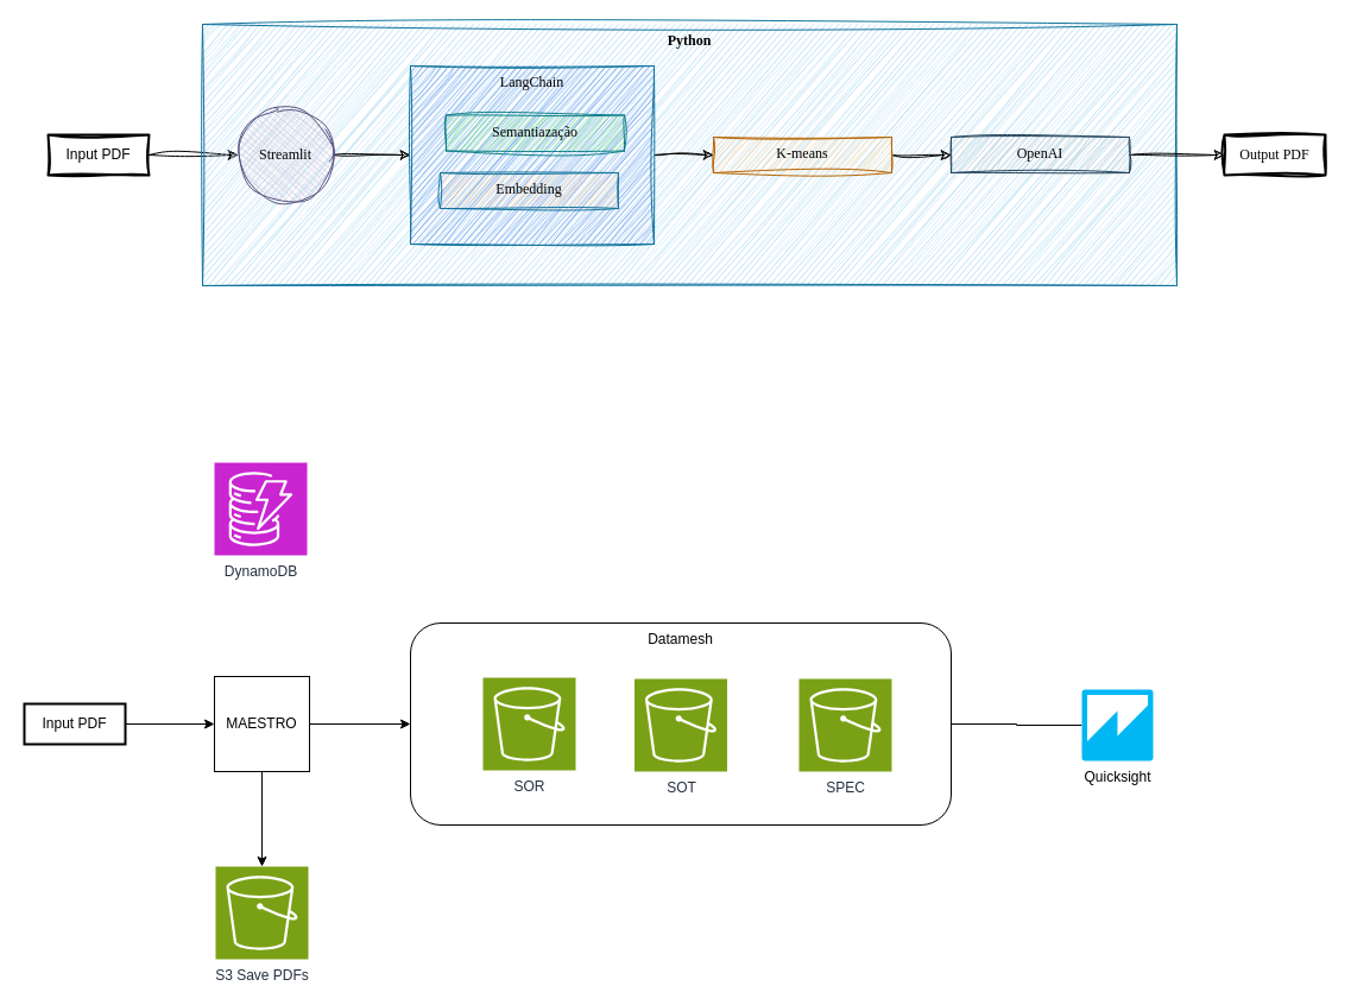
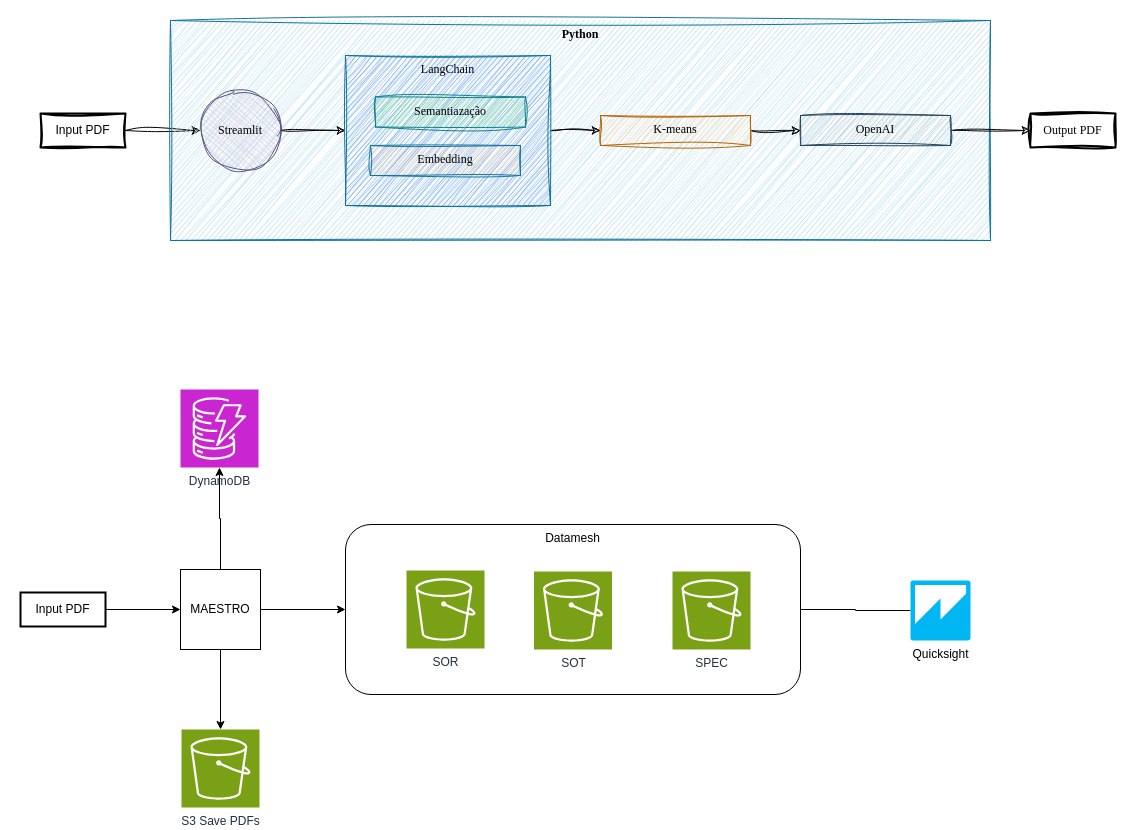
  <mxCell id="0" />
  <mxCell id="1" parent="0" />
  <mxCell id="2" style="edgeStyle=orthogonalEdgeStyle;rounded=0;orthogonalLoop=1;jettySize=auto;html=1;sketch=1;curveFitting=1;jiggle=2;" parent="1" source="3" target="6" edge="1"><mxGeometry relative="1" as="geometry" /></mxCell>
  <mxCell id="3" value="Input PDF" style="whiteSpace=wrap;strokeWidth=2;sketch=1;curveFitting=1;jiggle=2;" parent="1" vertex="1"><mxGeometry x="40" y="113" width="85" height="34" as="geometry" /></mxCell>
  <mxCell id="4" value="&lt;font style=&quot;font-size: 12px;&quot; face=&quot;Comic Sans MS&quot;&gt;&lt;b&gt;Python&lt;/b&gt;&lt;/font&gt;" style="rounded=0;whiteSpace=wrap;html=1;sketch=1;curveFitting=1;jiggle=2;fillColor=#b1ddf0;strokeColor=#10739e;verticalAlign=top;" parent="1" vertex="1"><mxGeometry x="170" y="20" width="820" height="220" as="geometry" /></mxCell>
  <mxCell id="5" style="edgeStyle=orthogonalEdgeStyle;rounded=0;orthogonalLoop=1;jettySize=auto;html=1;entryX=0;entryY=0.5;entryDx=0;entryDy=0;sketch=1;curveFitting=1;jiggle=2;" parent="1" source="6" target="8" edge="1"><mxGeometry relative="1" as="geometry" /></mxCell>
  <mxCell id="6" value="&lt;font face=&quot;Comic Sans MS&quot;&gt;Streamlit&lt;/font&gt;" style="ellipse;whiteSpace=wrap;html=1;aspect=fixed;fillColor=#d0cee2;strokeColor=#56517e;sketch=1;curveFitting=1;jiggle=2;fillStyle=cross-hatch;" parent="1" vertex="1"><mxGeometry x="200" y="90" width="80" height="80" as="geometry" /></mxCell>
  <mxCell id="7" style="edgeStyle=orthogonalEdgeStyle;rounded=0;orthogonalLoop=1;jettySize=auto;html=1;entryX=0;entryY=0.5;entryDx=0;entryDy=0;sketch=1;curveFitting=1;jiggle=2;" parent="1" source="8" target="12" edge="1"><mxGeometry relative="1" as="geometry" /></mxCell>
  <mxCell id="8" value="&lt;font face=&quot;Comic Sans MS&quot;&gt;LangChain&lt;/font&gt;" style="rounded=0;whiteSpace=wrap;html=1;sketch=1;curveFitting=1;jiggle=2;fillColor=#6A9BF0;strokeColor=#10739e;verticalAlign=top;fillOpacity=100;" parent="1" vertex="1"><mxGeometry x="345" y="55" width="205" height="150" as="geometry" /></mxCell>
  <mxCell id="9" value="&lt;font face=&quot;Comic Sans MS&quot;&gt;Semantiazação&lt;/font&gt;" style="rounded=0;whiteSpace=wrap;html=1;sketch=1;curveFitting=1;jiggle=2;fillColor=#7AE685;strokeColor=#0e8088;verticalAlign=top;" parent="1" vertex="1"><mxGeometry x="375" y="96.5" width="150" height="30" as="geometry" /></mxCell>
  <mxCell id="10" value="&lt;font face=&quot;Comic Sans MS&quot;&gt;Embedding&lt;/font&gt;" style="rounded=0;whiteSpace=wrap;html=1;sketch=1;curveFitting=1;jiggle=2;fillColor=#fad7ac;strokeColor=#10739e;verticalAlign=top;" parent="1" vertex="1"><mxGeometry x="370" y="145" width="150" height="30" as="geometry" /></mxCell>
  <mxCell id="11" style="edgeStyle=orthogonalEdgeStyle;rounded=0;orthogonalLoop=1;jettySize=auto;html=1;sketch=1;curveFitting=1;jiggle=2;" parent="1" source="12" target="14" edge="1"><mxGeometry relative="1" as="geometry" /></mxCell>
  <mxCell id="12" value="&lt;font face=&quot;Comic Sans MS&quot;&gt;K-means&lt;/font&gt;" style="rounded=0;whiteSpace=wrap;html=1;sketch=1;curveFitting=1;jiggle=2;fillColor=#fad7ac;strokeColor=#b46504;verticalAlign=top;" parent="1" vertex="1"><mxGeometry x="600" y="115" width="150" height="30" as="geometry" /></mxCell>
  <mxCell id="13" style="edgeStyle=orthogonalEdgeStyle;rounded=0;orthogonalLoop=1;jettySize=auto;html=1;sketch=1;curveFitting=1;jiggle=2;" parent="1" source="14" target="15" edge="1"><mxGeometry relative="1" as="geometry" /></mxCell>
  <mxCell id="14" value="&lt;font face=&quot;Comic Sans MS&quot;&gt;OpenAI&lt;/font&gt;" style="rounded=0;whiteSpace=wrap;html=1;sketch=1;curveFitting=1;jiggle=2;fillColor=#bac8d3;strokeColor=#23445d;verticalAlign=top;" parent="1" vertex="1"><mxGeometry y="115" width="150" height="30" as="geometry" x="800" /></mxCell>
  <mxCell id="15" value="Output PDF" style="whiteSpace=wrap;strokeWidth=2;sketch=1;curveFitting=1;jiggle=2;fontFamily=Comic Sans MS;" parent="1" vertex="1"><mxGeometry x="1030" y="113" width="85" height="34" as="geometry" /></mxCell>
  <mxCell id="16" style="edgeStyle=orthogonalEdgeStyle;rounded=0;orthogonalLoop=1;jettySize=auto;html=1;shadow=0;" parent="1" source="17" edge="1"><mxGeometry relative="1" as="geometry"><mxPoint x="180" y="609" as="targetPoint" /></mxGeometry></mxCell>
  <mxCell id="17" value="Input PDF" style="whiteSpace=wrap;strokeWidth=2;shadow=0;" parent="1" vertex="1"><mxGeometry x="20" y="592" width="85" height="34" as="geometry" /></mxCell>
+ <mxCell id="18" style="edgeStyle=orthogonalEdgeStyle;rounded=0;orthogonalLoop=1;jettySize=auto;html=1;" parent="1" source="21" target="23" edge="1"><mxGeometry relative="1" as="geometry" /></mxCell>
  <mxCell id="19" style="edgeStyle=orthogonalEdgeStyle;rounded=0;orthogonalLoop=1;jettySize=auto;html=1;" parent="1" source="21" target="22" edge="1"><mxGeometry relative="1" as="geometry" /></mxCell>
  <mxCell id="20" style="edgeStyle=orthogonalEdgeStyle;rounded=0;orthogonalLoop=1;jettySize=auto;html=1;entryX=0;entryY=0.5;entryDx=0;entryDy=0;" parent="1" source="21" target="25" edge="1"><mxGeometry relative="1" as="geometry" /></mxCell>
  <mxCell id="21" value="MAESTRO" style="whiteSpace=wrap;html=1;aspect=fixed;" parent="1" vertex="1"><mxGeometry x="180" y="569" width="80" height="80" as="geometry" /></mxCell>
  <mxCell id="22" value="S3 Save PDFs" style="sketch=0;points=[[0,0,0],[0.25,0,0],[0.5,0,0],[0.75,0,0],[1,0,0],[0,1,0],[0.25,1,0],[0.5,1,0],[0.75,1,0],[1,1,0],[0,0.25,0],[0,0.5,0],[0,0.75,0],[1,0.25,0],[1,0.5,0],[1,0.75,0]];outlineConnect=0;fontColor=#232F3E;fillColor=#7AA116;strokeColor=#ffffff;dashed=0;verticalLabelPosition=bottom;verticalAlign=top;align=center;html=1;fontSize=12;fontStyle=0;aspect=fixed;shape=mxgraph.aws4.resourceIcon;resIcon=mxgraph.aws4.s3;" parent="1" vertex="1"><mxGeometry x="181" y="729" width="78" height="78" as="geometry" /></mxCell>
  <mxCell id="23" value="DynamoDB" style="sketch=0;points=[[0,0,0],[0.25,0,0],[0.5,0,0],[0.75,0,0],[1,0,0],[0,1,0],[0.25,1,0],[0.5,1,0],[0.75,1,0],[1,1,0],[0,0.25,0],[0,0.5,0],[0,0.75,0],[1,0.25,0],[1,0.5,0],[1,0.75,0]];outlineConnect=0;fontColor=#232F3E;fillColor=#C925D1;strokeColor=#ffffff;dashed=0;verticalLabelPosition=bottom;verticalAlign=top;align=center;html=1;fontSize=12;fontStyle=0;aspect=fixed;shape=mxgraph.aws4.resourceIcon;resIcon=mxgraph.aws4.dynamodb;" parent="1" vertex="1"><mxGeometry x="180" y="389" width="78" height="78" as="geometry" /></mxCell>
  <mxCell id="24" style="edgeStyle=orthogonalEdgeStyle;rounded=0;orthogonalLoop=1;jettySize=auto;html=1;endArrow=none;" parent="1" source="25" target="29" edge="1"><mxGeometry relative="1" as="geometry" /></mxCell>
  <mxCell id="25" value="Datamesh" style="rounded=1;whiteSpace=wrap;html=1;verticalAlign=top;" parent="1" vertex="1"><mxGeometry x="345" y="524" width="455" height="170" as="geometry" /></mxCell>
  <mxCell id="26" value="SOR" style="sketch=0;points=[[0,0,0],[0.25,0,0],[0.5,0,0],[0.75,0,0],[1,0,0],[0,1,0],[0.25,1,0],[0.5,1,0],[0.75,1,0],[1,1,0],[0,0.25,0],[0,0.5,0],[0,0.75,0],[1,0.25,0],[1,0.5,0],[1,0.75,0]];outlineConnect=0;fontColor=#232F3E;fillColor=#7AA116;strokeColor=#ffffff;dashed=0;verticalLabelPosition=bottom;verticalAlign=top;align=center;html=1;fontSize=12;fontStyle=0;aspect=fixed;shape=mxgraph.aws4.resourceIcon;resIcon=mxgraph.aws4.s3;" parent="1" vertex="1"><mxGeometry x="406" y="570" width="78" height="78" as="geometry" /></mxCell>
  <mxCell id="27" value="SOT" style="sketch=0;points=[[0,0,0],[0.25,0,0],[0.5,0,0],[0.75,0,0],[1,0,0],[0,1,0],[0.25,1,0],[0.5,1,0],[0.75,1,0],[1,1,0],[0,0.25,0],[0,0.5,0],[0,0.75,0],[1,0.25,0],[1,0.5,0],[1,0.75,0]];outlineConnect=0;fontColor=#232F3E;fillColor=#7AA116;strokeColor=#ffffff;dashed=0;verticalLabelPosition=bottom;verticalAlign=top;align=center;html=1;fontSize=12;fontStyle=0;aspect=fixed;shape=mxgraph.aws4.resourceIcon;resIcon=mxgraph.aws4.s3;" parent="1" vertex="1"><mxGeometry x="533.5" y="571" width="78" height="78" as="geometry" /></mxCell>
  <mxCell id="28" value="SPEC" style="sketch=0;points=[[0,0,0],[0.25,0,0],[0.5,0,0],[0.75,0,0],[1,0,0],[0,1,0],[0.25,1,0],[0.5,1,0],[0.75,1,0],[1,1,0],[0,0.25,0],[0,0.5,0],[0,0.75,0],[1,0.25,0],[1,0.5,0],[1,0.75,0]];outlineConnect=0;fontColor=#232F3E;fillColor=#7AA116;strokeColor=#ffffff;dashed=0;verticalLabelPosition=bottom;verticalAlign=top;align=center;html=1;fontSize=12;fontStyle=0;aspect=fixed;shape=mxgraph.aws4.resourceIcon;resIcon=mxgraph.aws4.s3;" parent="1" vertex="1"><mxGeometry x="672" y="571" width="78" height="78" as="geometry" /></mxCell>
  <mxCell id="29" value="Quicksight" style="outlineConnect=0;dashed=0;verticalLabelPosition=bottom;verticalAlign=top;align=center;html=1;shape=mxgraph.aws3.quicksight;fillColor=#00B7F4;gradientColor=none;" parent="1" vertex="1"><mxGeometry x="910" y="580" width="60" height="60" as="geometry" /></mxCell>
